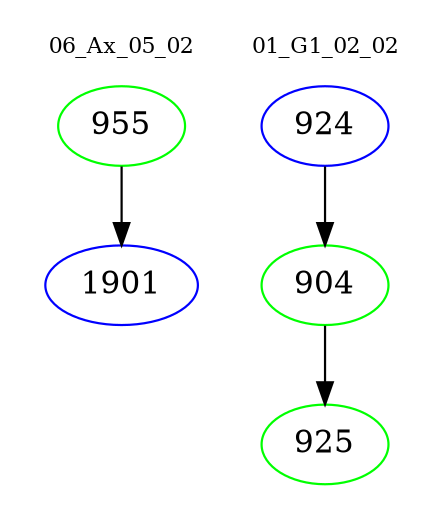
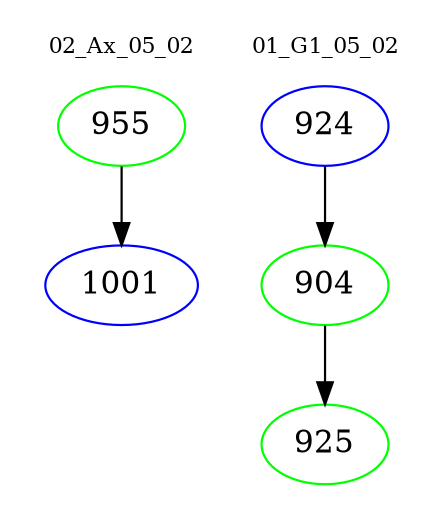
  digraph {
    node [color=green]
    edge [color=black]
    n1 [label=955]
-   n2 [color=blue label=1901]
+   n2 [color=blue label=1001]
    n3 [color=blue label=924]
    n4 [label=904]
    n5 [label=925]
    subgraph cluster_1 {
      color=white
      fontsize=10
-     label="06_Ax_05_02"
+     label="02_Ax_05_02"
      n1
      n2
    }
    subgraph cluster_2 {
      color=white
      fontsize=10
-     label="01_G1_02_02"
+     label="01_G1_05_02"
      n3
      n4
      n5
    }
    n1 -> n2
    n3 -> n4
    n4 -> n5
  }
